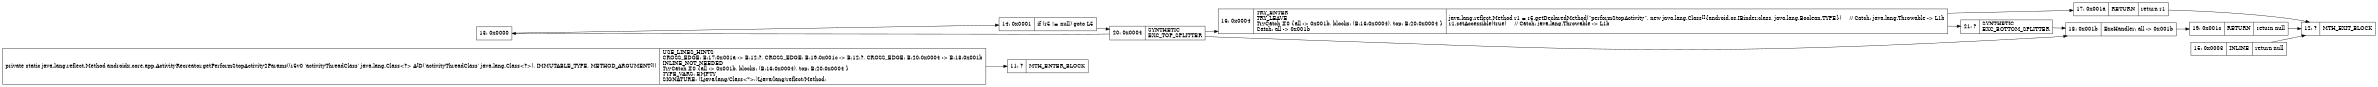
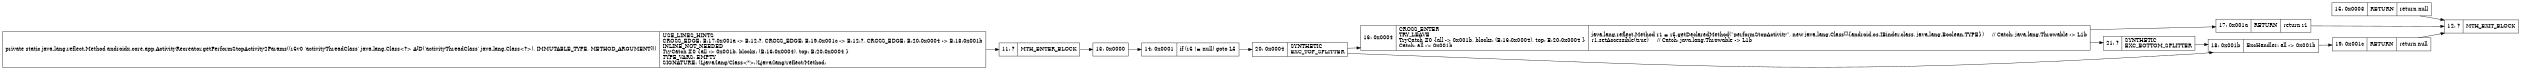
  digraph {
    rankdir=LR
    node [shape=record]
    n1 [label="{11\:\ ?|MTH_ENTER_BLOCK\l}"]
    n2 [label="{13\:\ 0x0000}"]
    n3 [label="{14\:\ 0x0001|if (r5 != null) goto L5\l}"]
    n4 [label="{20\:\ 0x0004|SYNTHETIC\lEXC_TOP_SPLITTER\l}"]
-   n5 [label="{15\:\ 0x0003|INLINE\l|return null\l}"]
+   n5 [label="{15\:\ 0x0003|RETURN\l|return null\l}"]
    n6 [label="{12\:\ ?|MTH_EXIT_BLOCK\l}"]
-   n7 [label="{16\:\ 0x0004|TRY_ENTER\lTRY_LEAVE\lTryCatch #0 \{all \-\> 0x001b, blocks: (B:16:0x0004), top: B:20:0x0004 \}\lCatch: all \-\> 0x001b\l|java.lang.reflect.Method r1 = r5.getDeclaredMethod(\"performStopActivity\", new java.lang.Class[]\{android.os.IBinder.class, java.lang.Boolean.TYPE\})     \/\/ Catch: java.lang.Throwable \-\> L1b\lr1.setAccessible(true)     \/\/ Catch: java.lang.Throwable \-\> L1b\l}"]
+   n7 [label="{16\:\ 0x0004|CROSS_ENTER\lTRY_LEAVE\lTryCatch #0 \{all \-\> 0x001b, blocks: (B:16:0x0004), top: B:20:0x0004 \}\lCatch: all \-\> 0x001b\l|java.lang.reflect.Method r1 = r5.getDeclaredMethod(\"performStopActivity\", new java.lang.Class[]\{android.os.IBinder.class, java.lang.Boolean.TYPE\})     \/\/ Catch: java.lang.Throwable \-\> L1b\lr1.setAccessible(true)     \/\/ Catch: java.lang.Throwable \-\> L1b\l}"]
    n8 [label="{18\:\ 0x001b|ExcHandler: all \-\> 0x001b\l}"]
    n9 [label="{17\:\ 0x001a|RETURN\l|return r1\l}"]
    n10 [label="{21\:\ ?|SYNTHETIC\lEXC_BOTTOM_SPLITTER\l}"]
    n11 [label="{19\:\ 0x001c|RETURN\l|return null\l}"]
    n12 [label="{private static java.lang.reflect.Method androidx.core.app.ActivityRecreator.getPerformStopActivity2Params((r5v0 'activityThreadClass' java.lang.Class\<?\> A[D('activityThreadClass' java.lang.Class\<?\>), IMMUTABLE_TYPE, METHOD_ARGUMENT]))  | USE_LINES_HINTS\lCROSS_EDGE: B:17:0x001a \-\> B:12:?, CROSS_EDGE: B:19:0x001c \-\> B:12:?, CROSS_EDGE: B:20:0x0004 \-\> B:18:0x001b\lINLINE_NOT_NEEDED\lTryCatch #0 \{all \-\> 0x001b, blocks: (B:16:0x0004), top: B:20:0x0004 \}\lTYPE_VARS: EMPTY\lSIGNATURE: (Ljava\/lang\/Class\<*\>;)Ljava\/lang\/reflect\/Method;\l}"]
-   n4 -> n2
+   n1 -> n2
    n2 -> n3
    n3 -> n4
    n4 -> n7
    n4 -> n8
    n5 -> n6
    n7 -> n9
    n7 -> n10
    n8 -> n11
    n9 -> n6
    n10 -> n8
    n11 -> n6
    n12 -> n1
  }
